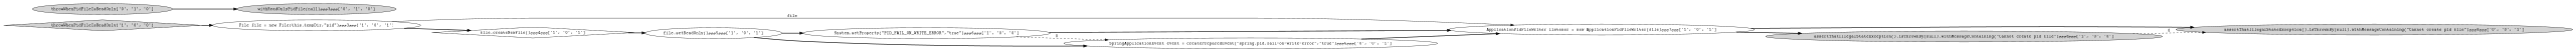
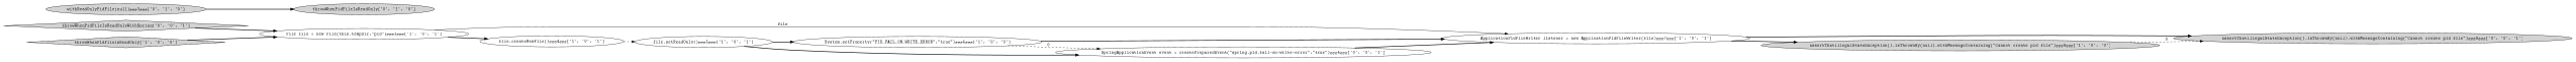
  digraph {
    fontname="Courier Prime"
    rankdir=LR
    node [fillcolor=white fontname="Courier Prime" shape=ellipse style=filled]
    edge [fontname="Courier Prime" style=bold]
    n1 [label="File file = new File(this.tempDir,\"pid\")@@@3@@@['1', '0', '1']"]
    n2 [label="ApplicationPidFileWriter listener = new ApplicationPidFileWriter(file)@@@7@@@['1', '0', '1']"]
-   n3 [label="file.createNewFile()@@@4@@@['1', '0', '1']" shape=diamond]
+   n3 [label="file.createNewFile()@@@4@@@['1', '0', '1']"]
    n4 [fillcolor=lightgray label="assertThatIllegalStateException().isThrownBy(null).withMessageContaining(\"Cannot create pid file\")@@@8@@@['0', '0', '1']"]
    n5 [fillcolor=lightgray label="assertThatIllegalStateException().isThrownBy(null).withMessageContaining(\"Cannot create pid file\")@@@8@@@['1', '0', '0']"]
    n6 [label="file.setReadOnly()@@@5@@@['1', '0', '1']"]
    n7 [fillcolor=lightgray label="withReadOnlyPidFile(null)@@@3@@@['0', '1', '0']"]
    n8 [fillcolor=lightgray label="throwWhenPidFileIsReadOnly['0', '1', '0']"]
+   n9 [fillcolor=lightgray label="throwWhenPidFileIsReadOnlyWithSpring['0', '0', '1']" shape=diamond]
    n10 [label="System.setProperty(\"PID_FAIL_ON_WRITE_ERROR\",\"true\")@@@6@@@['1', '0', '0']"]
    n11 [label="SpringApplicationEvent event = createPreparedEvent(\"spring.pid.fail-on-write-error\",\"true\")@@@6@@@['0', '0', '1']"]
    n12 [fillcolor=lightgray label="throwWhenPidFileIsReadOnly['1', '0', '0']" shape=diamond]
    n1 -> n2 [label=file style=solid]
    n1 -> n3
    n2 -> n4
    n2 -> n5
-   n3 -> n6
+   n3 -> n6 [style=dashed]
    n5 -> n4 [label=0 style=dashed]
    n6 -> n10
    n6 -> n11
-   n8 -> n7
+   n7 -> n8
+   n9 -> n1
    n10 -> n2
    n10 -> n11 [label=0 style=dashed]
    n11 -> n2
    n12 -> n1
  }
